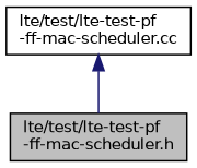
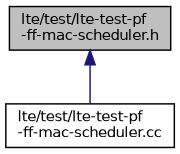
  digraph {
    node [color=black fontname=Helvetica fontsize=10 shape=record style=filled]
    n1 [fillcolor=grey75 fontcolor=black height=0.2 label="lte/test/lte-test-pf\l-ff-mac-scheduler.h" width=0.4]
    n2 [fillcolor=white height=0.2 label="lte/test/lte-test-pf\l-ff-mac-scheduler.cc" width=0.4]
-   n2 -> n1 [color=midnightblue dir=back fontname=Helvetica fontsize=10 labelfontname=Helvetica labelfontsize=10 style=solid]
+   n1 -> n2 [color=midnightblue dir=back fontname=Helvetica fontsize=10 labelfontname=Helvetica labelfontsize=10 style=solid]
  }
